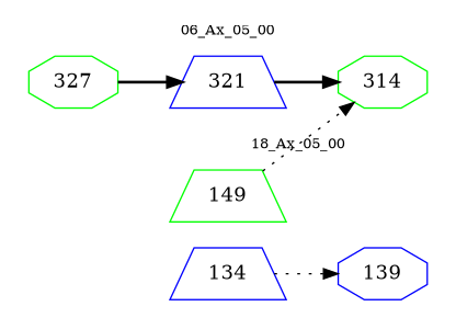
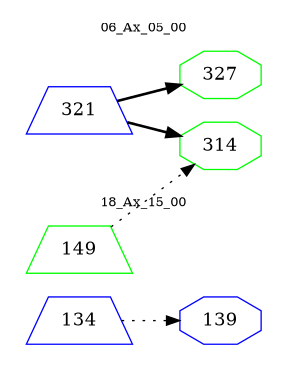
  digraph {
    rankdir=LR
    node [color=green shape=octagon]
    edge [color=black style=bold]
    n1 [label=327]
    n2 [color=blue label=321 shape=trapezium]
    n3 [label=314]
    n4 [label=149 shape=trapezium]
    n5 [color=blue label=134 shape=trapezium]
    n6 [color=blue label=139]
    subgraph cluster_1 {
      color=white
      fontsize=10
      label="06_Ax_05_00"
      n1
      n2
      n3
    }
    subgraph cluster_2 {
      color=white
      fontsize=10
-     label="18_Ax_05_00"
+     label="18_Ax_15_00"
      n4
      n5
      n6
    }
-   n1 -> n2
+   n2 -> n1
    n2 -> n3
    n4 -> n3 [style=dotted]
    n5 -> n6 [style=dotted]
  }
